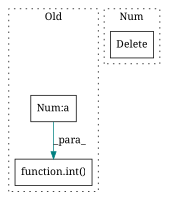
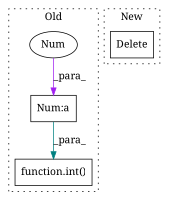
  digraph {
    fontname="Noto Serif"
    node [fontname="Noto Serif" l=3 shape=box]
    edge [fontname="Noto Serif"]
    n1 [a=75 l="4,1" label="function.int()" s="5765,5785"]
    n2 [a=82 label="Num:a" s=5772]
+   n3 [a=76 label=Num s=5769 shape=ellipse]
    n4 [a=101 l=38 label=Delete s=7363]
    subgraph cluster_1 {
      label=Old
      style=dotted
      n1
      n2
+     n3
    }
    subgraph cluster_2 {
-     label=Num
+     label=New
      style=dotted
      n4
    }
    n2 -> n1 [color=teal label=_para_]
+   n3 -> n2 [color=purple label=_para_]
  }
